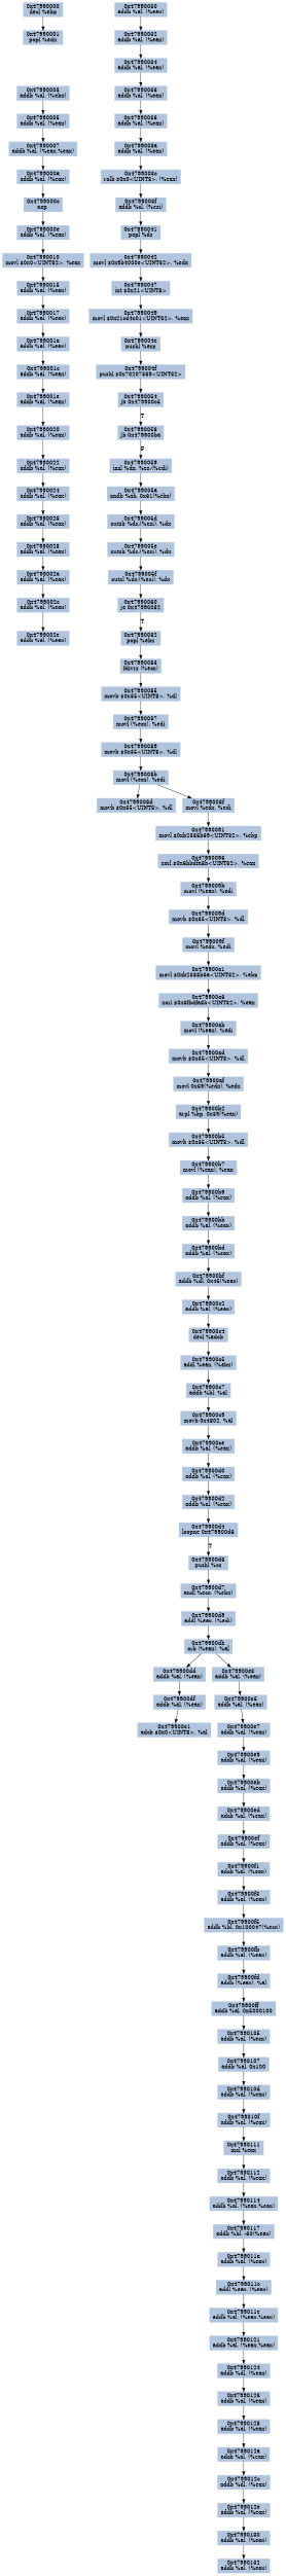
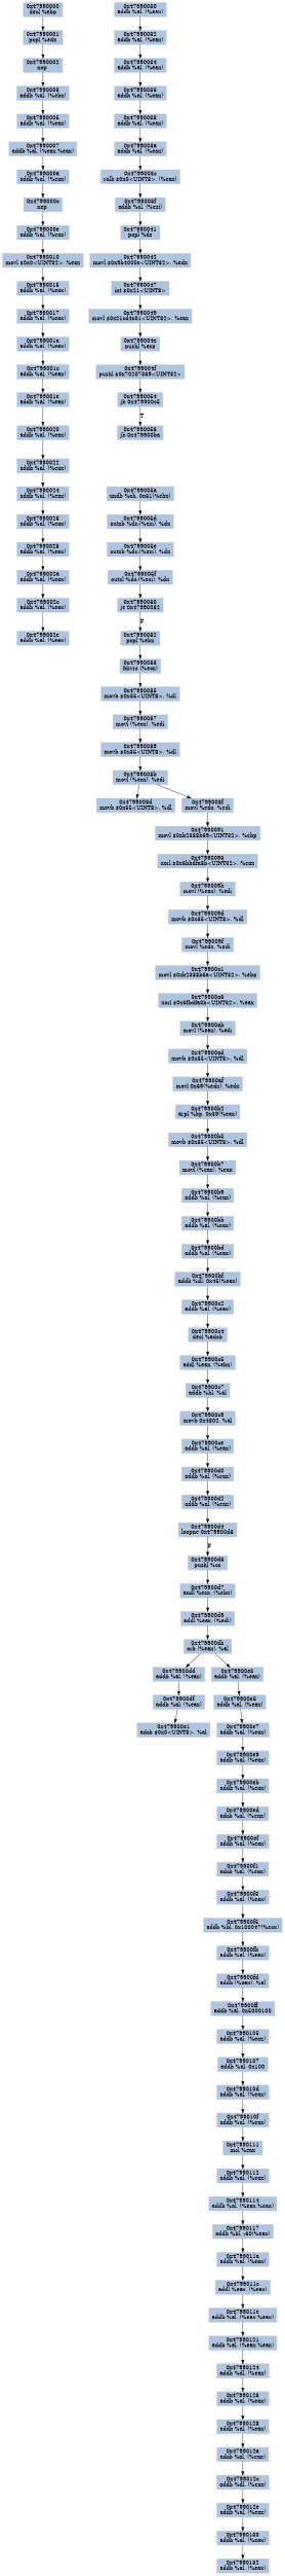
  digraph {
    node [color=lightsteelblue fillcolor=lightsteelblue shape=rectangle style=filled]
    edge [color="#000000"]
    n1 [label="0x47990000\ndecl %ebp"]
    n2 [label="0x47990001\npopl %edx"]
+   n3 [label="0x47990002\nnop "]
    n4 [label="0x47990003\naddb %al, (%ebx)"]
    n5 [label="0x47990005\naddb %al, (%eax)"]
    n6 [label="0x47990007\naddb %al, (%eax,%eax)"]
    n7 [label="0x4799000a\naddb %al, (%eax)"]
    n8 [label="0x4799000c\nnop "]
    n9 [label="0x4799000e\naddb %al, (%eax)"]
    n10 [label="0x47990010\nmovl $0x0<UINT32>, %eax"]
    n11 [label="0x47990015\naddb %al, (%eax)"]
    n12 [label="0x47990017\naddb %al, (%eax)"]
    n13 [label="0x4799001a\naddb %al, (%eax)"]
    n14 [label="0x4799001c\naddb %al, (%eax)"]
    n15 [label="0x4799001e\naddb %al, (%eax)"]
    n16 [label="0x47990020\naddb %al, (%eax)"]
    n17 [label="0x47990022\naddb %al, (%eax)"]
    n18 [label="0x47990024\naddb %al, (%eax)"]
    n19 [label="0x47990026\naddb %al, (%eax)"]
    n20 [label="0x47990028\naddb %al, (%eax)"]
    n21 [label="0x4799002a\naddb %al, (%eax)"]
    n22 [label="0x4799002c\naddb %al, (%eax)"]
    n23 [label="0x4799002e\naddb %al, (%eax)"]
    n24 [label="0x47990030\naddb %al, (%eax)"]
    n25 [label="0x47990032\naddb %al, (%eax)"]
    n26 [label="0x47990034\naddb %al, (%eax)"]
    n27 [label="0x47990036\naddb %al, (%eax)"]
    n28 [label="0x47990038\naddb %al, (%eax)"]
    n29 [label="0x4799003a\naddb %al, (%eax)"]
    n30 [label="0x4799003c\nrolb $0x0<UINT8>, (%eax)"]
    n31 [label="0x4799003f\naddb %cl, (%esi)"]
    n32 [label="0x47990041\npopl %ds"]
    n33 [label="0x47990042\nmovl $0x9b4000e<UINT32>, %edx"]
    n34 [label="0x47990047\nint $0x21<UINT8>"]
    n35 [label="0x47990049\nmovl $0x21cd4c01<UINT32>, %eax"]
    n36 [label="0x4799004e\npushl %esp"]
    n37 [label="0x4799004f\npushl $0x70207369<UINT32>"]
    n38 [label="0x47990054\njb 0x479900c5"]
    n39 [label="0x47990056\njb 0x479900ba"]
-   n40 [label="0x47990059\ninsl %dx, %es:(%edi)"]
    n41 [label="0x4799005a\nandb %ah, 0x61(%ebx)"]
    n42 [label="0x4799005d\noutsb %ds:(%esi), %dx"]
    n43 [label="0x4799005e\noutsb %ds:(%esi), %dx"]
    n44 [label="0x4799005f\noutsl %ds:(%esi), %dx"]
    n45 [label="0x47990060\nje 0x47990082"]
    n46 [label="0x47990082\npopl %ebx"]
    n47 [label="0x47990083\nfdivrs (%ecx)"]
    n48 [label="0x47990085\nmovb $0x35<UINT8>, %dl"]
    n49 [label="0x47990087\nmovl (%ecx), %edi"]
    n50 [label="0x47990089\nmovb $0x35<UINT8>, %dl"]
    n51 [label="0x4799008b\nmovl (%ecx), %edi"]
    n52 [label="0x4799008d\nmovb $0x35<UINT8>, %dl"]
    n53 [label="0x4799008f\nmovl %edx, %edi"]
    n54 [label="0x47990091\nmovl $0xb2388b69<UINT32>, %ebp"]
    n55 [label="0x47990096\nxorl $0x6bbdfa8b<UINT32>, %eax"]
    n56 [label="0x4799009b\nmovl (%eax), %edi"]
    n57 [label="0x4799009d\nmovb $0x35<UINT8>, %dl"]
    n58 [label="0x4799009f\nmovl %edx, %edi"]
    n59 [label="0x479900a1\nmovl $0xb2388b6a<UINT32>, %ebp"]
    n60 [label="0x479900a6\nxorl $0x6fbdfa8b<UINT32>, %eax"]
    n61 [label="0x479900ab\nmovl (%eax), %edi"]
    n62 [label="0x479900ad\nmovb $0x35<UINT8>, %dl"]
    n63 [label="0x479900af\nmovl 0x69(%edx), %edx"]
    n64 [label="0x479900b2\narpl %bp, 0x39(%eax)"]
    n65 [label="0x479900b5\nmovb $0x35<UINT8>, %dl"]
    n66 [label="0x479900b7\nmovl (%eax), %eax"]
    n67 [label="0x479900b9\naddb %al, (%eax)"]
    n68 [label="0x479900bb\naddb %al, (%eax)"]
    n69 [label="0x479900bd\naddb %al, (%eax)"]
    n70 [label="0x479900bf\naddb %dl, 0x45(%eax)"]
    n71 [label="0x479900c2\naddb %al, (%eax)"]
    n72 [label="0x479900c4\ndecl %adcb"]
    n73 [label="0x479900c5\naddl %eax, (%ebx)"]
    n74 [label="0x479900c7\naddb %bl, %al"]
    n75 [label="0x479900c9\nmovb 0x4802, %al"]
    n76 [label="0x479900ce\naddb %al, (%eax)"]
    n77 [label="0x479900d0\naddb %al, (%eax)"]
    n78 [label="0x479900d2\naddb %al, (%eax)"]
    n79 [label="0x479900d4\nloopne 0x479900d6"]
    n80 [label="0x479900d6\npushl %cs"]
    n81 [label="0x479900d7\nandl %ecx, (%ebx)"]
    n82 [label="0x479900d9\naddl %eax, (%edi)"]
    n83 [label="0x479900db\norb (%eax), %al"]
    n84 [label="0x479900dd\naddb %al, (%eax)"]
    n85 [label="0x479900e3\naddb %al, (%eax)"]
    n86 [label="0x479900df\naddb %al, (%eax)"]
    n87 [label="0x479900e1\nadcb $0x0<UINT8>, %al"]
    n88 [label="0x479900e5\naddb %al, (%eax)"]
    n89 [label="0x479900e7\naddb %al, (%eax)"]
    n90 [label="0x479900e9\naddb %al, (%eax)"]
    n91 [label="0x479900eb\naddb %al, (%eax)"]
    n92 [label="0x479900ed\nadcb %al, (%eax)"]
    n93 [label="0x479900ef\naddb %al, (%eax)"]
    n94 [label="0x479900f1\nadcb %al, (%eax)"]
    n95 [label="0x479900f3\naddb %al, (%eax)"]
    n96 [label="0x479900f5\naddb %bl, 0x100047(%ecx)"]
    n97 [label="0x479900fb\naddb %al, (%eax)"]
    n98 [label="0x479900fd\naddb (%eax), %al"]
    n99 [label="0x479900ff\naddb %al, 0x5000100"]
    n100 [label="0x47990105\naddb %al, (%ecx)"]
    n101 [label="0x47990107\naddb %al, 0x100"]
    n102 [label="0x4799010d\naddb %al, (%eax)"]
    n103 [label="0x4799010f\naddb %al, (%eax)"]
    n104 [label="0x47990111\nincl %eax"]
    n105 [label="0x47990112\naddb %al, (%eax)"]
    n106 [label="0x47990114\naddb %al, (%eax,%eax)"]
    n107 [label="0x47990117\naddb %bl, -60(%eax)"]
    n108 [label="0x4799011a\naddb %al, (%eax)"]
    n109 [label="0x4799011c\naddl %eax, (%eax)"]
    n110 [label="0x4799011e\naddb %al, (%eax,%eax)"]
    n111 [label="0x47990121\naddb %al, (%eax,%eax)"]
    n112 [label="0x47990124\naddb %dl, (%eax)"]
    n113 [label="0x47990126\naddb %al, (%eax)"]
    n114 [label="0x47990128\naddb %al, (%eax)"]
    n115 [label="0x4799012a\nadcb %al, (%eax)"]
    n116 [label="0x4799012c\naddb %dl, (%eax)"]
    n117 [label="0x4799012e\naddb %al, (%eax)"]
    n118 [label="0x47990130\naddb %al, (%eax)"]
    n119 [label="0x47990132\naddb %al, (%eax)"]
    n1 -> n2
+   n2 -> n3
+   n3 -> n4
    n4 -> n5
    n5 -> n6
    n6 -> n7
    n7 -> n8
    n8 -> n9
    n9 -> n10
    n10 -> n11
    n11 -> n12
    n12 -> n13
    n13 -> n14
    n14 -> n15
    n15 -> n16
    n16 -> n17
    n17 -> n18
    n18 -> n19
    n19 -> n20
    n20 -> n21
    n21 -> n22
    n22 -> n23
    n24 -> n25
    n25 -> n26
    n26 -> n27
    n27 -> n28
    n28 -> n29
    n29 -> n30
    n30 -> n31
    n31 -> n32
    n32 -> n33
    n33 -> n34
    n34 -> n35
    n35 -> n36
    n36 -> n37
    n37 -> n38
    n38 -> n39 [label=T]
-   n39 -> n40 [label=F]
-   n40 -> n41
    n41 -> n42
    n42 -> n43
    n43 -> n44
    n44 -> n45
-   n45 -> n46 [label=T]
+   n45 -> n46 [label=F]
    n46 -> n47
    n47 -> n48
    n48 -> n49
    n49 -> n50
    n50 -> n51
    n51 -> n52
    n51 -> n53
    n53 -> n54
    n54 -> n55
    n55 -> n56
    n56 -> n57
    n57 -> n58
    n58 -> n59
    n59 -> n60
    n60 -> n61
    n61 -> n62
    n62 -> n63
    n63 -> n64
    n64 -> n65
    n65 -> n66
    n66 -> n67
    n67 -> n68
    n68 -> n69
    n69 -> n70
    n70 -> n71
    n71 -> n72
    n72 -> n73
    n73 -> n74
    n74 -> n75
    n75 -> n76
    n76 -> n77
    n77 -> n78
    n78 -> n79
-   n79 -> n80 [label=T]
+   n79 -> n80 [label=F]
    n80 -> n81
    n81 -> n82
    n82 -> n83
    n83 -> n84
    n83 -> n85
    n84 -> n86
    n85 -> n88
    n86 -> n87
    n88 -> n89
    n89 -> n90
    n90 -> n91
    n91 -> n92
    n92 -> n93
    n93 -> n94
    n94 -> n95
    n95 -> n96
    n96 -> n97
    n97 -> n98
    n98 -> n99
    n99 -> n100
    n100 -> n101
    n101 -> n102
    n102 -> n103
    n103 -> n104
    n104 -> n105
    n105 -> n106
    n106 -> n107
    n107 -> n108
    n108 -> n109
    n109 -> n110
    n110 -> n111
    n111 -> n112
    n112 -> n113
    n113 -> n114
    n114 -> n115
    n115 -> n116
    n116 -> n117
    n117 -> n118
    n118 -> n119
  }
